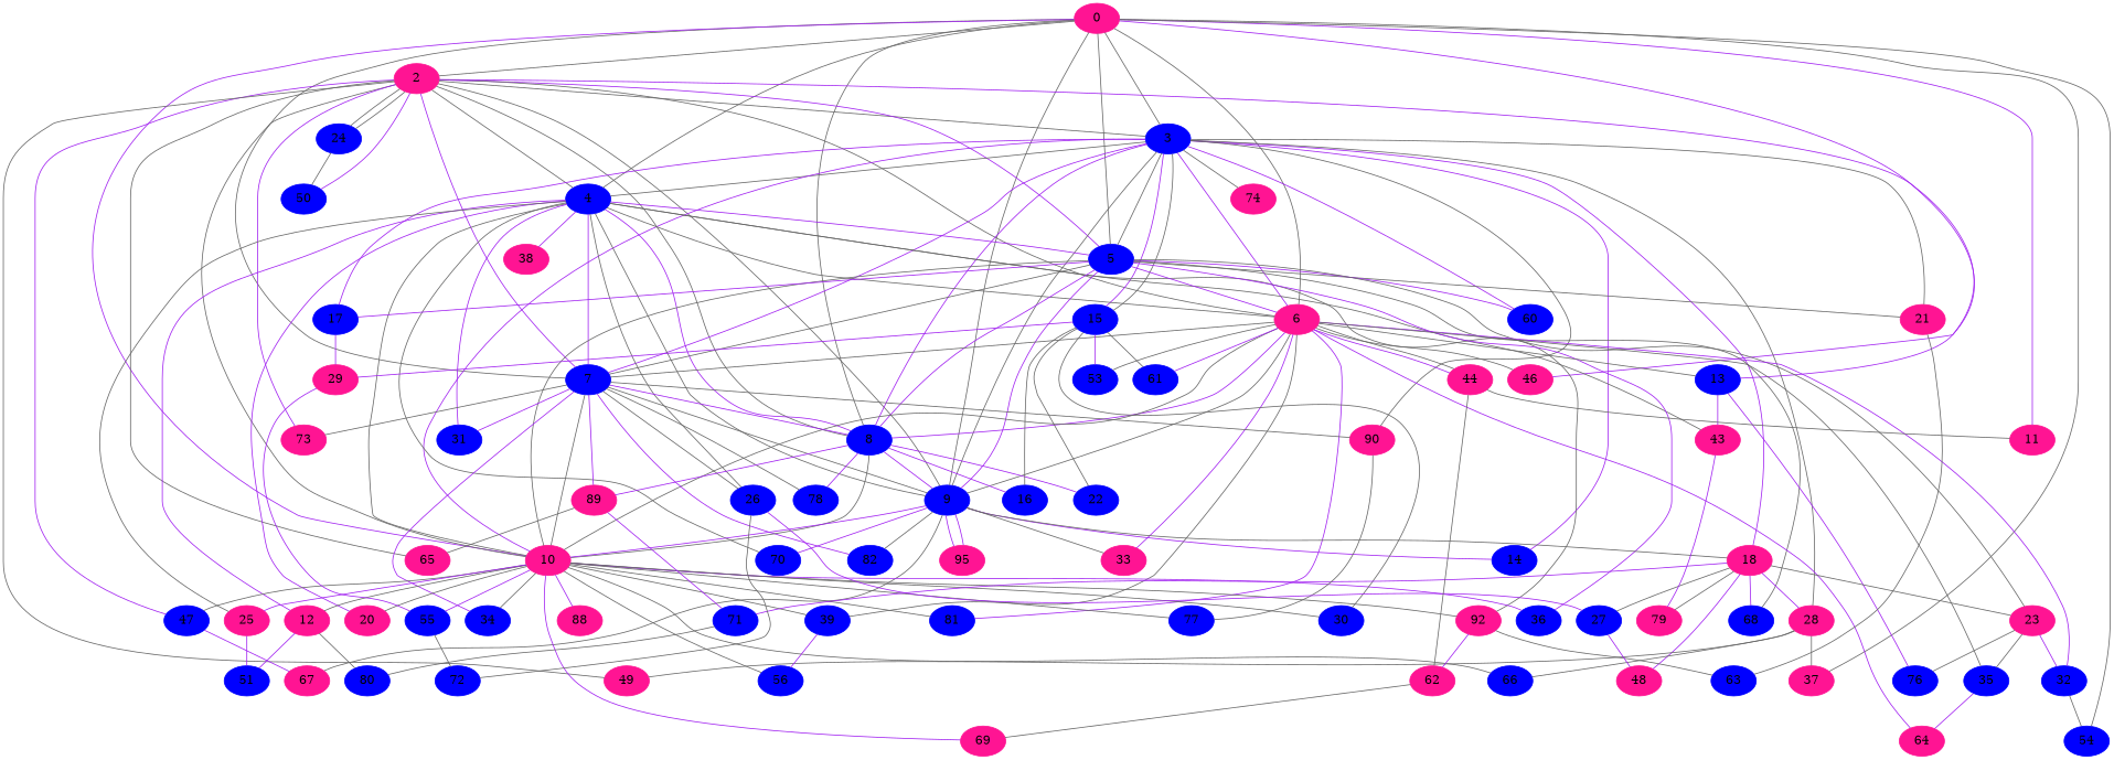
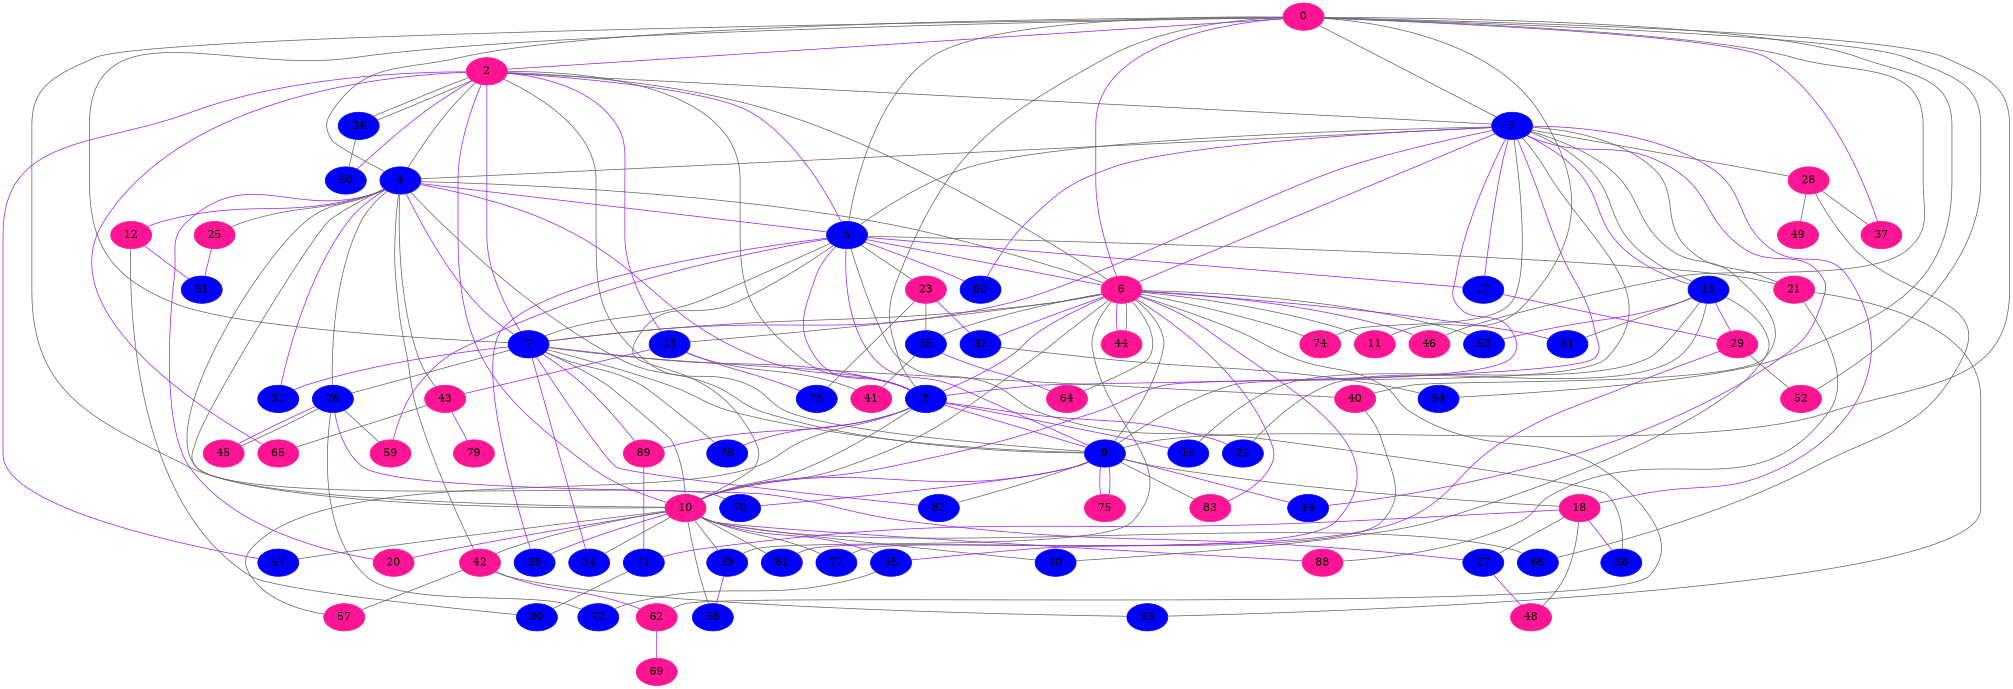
  graph {
    node [color=blue style=filled]
    edge [color=gray40]
    n1 [color=deeppink label=0]
    2 [color=deeppink]
    3
    4
    5
    6 [color=deeppink]
    7
    8
    9
    10 [color=deeppink]
    11 [color=deeppink]
    37 [color=deeppink]
    46 [color=deeppink]
+   52 [color=deeppink]
    54
    13
    24
    47
    49 [color=deeppink]
    50
    65 [color=deeppink]
-   73 [color=deeppink]
    14
    15
    17
    18 [color=deeppink]
    21 [color=deeppink]
    28 [color=deeppink]
-   40 [color=deeppink label=90]
+   40 [color=deeppink]
    60
    74 [color=deeppink]
    12 [color=deeppink]
    20 [color=deeppink]
    25 [color=deeppink]
    26
    31
-   38 [color=deeppink]
-   42 [color=deeppink label=92]
+   42 [color=deeppink]
    43 [color=deeppink]
    70
    23 [color=deeppink]
    36
+   59 [color=deeppink]
    68
    32
-   33 [color=deeppink]
+   33 [color=deeppink label=83]
    35
    39
    44 [color=deeppink]
    53
    61
    62 [color=deeppink]
    64 [color=deeppink]
    81
    n55 [color=deeppink label=89]
    34
    78
    82
    16
    22
-   67 [color=deeppink]
-   75 [color=deeppink label=95]
+   57 [color=deeppink]
+   75 [color=deeppink]
    30
    55
    56
    n67 [color=deeppink label=88]
    66
    69 [color=deeppink]
    77
+   41 [color=deeppink]
    76
    29 [color=deeppink]
    27
    48 [color=deeppink]
    71
    79 [color=deeppink]
    63
    51
    80
+   45 [color=deeppink]
    72
-   n1 -- 2
+   n1 -- 2 [color=purple]
    n1 -- 3
    n1 -- 4
    n1 -- 5
-   n1 -- 6
+   n1 -- 6 [color=purple]
    n1 -- 7
    n1 -- 8
    n1 -- 9
-   n1 -- 10 [color=purple]
-   n1 -- 11 [color=purple]
-   n1 -- 37
-   n1 -- 46 [color=purple]
+   n1 -- 10
+   n1 -- 11
+   n1 -- 37 [color=purple]
+   n1 -- 46
+   n1 -- 52
    n1 -- 54
    2 -- 3
    2 -- 4
    2 -- 5 [color=purple]
    2 -- 6
    2 -- 7 [color=purple]
    2 -- 8
    2 -- 9
-   2 -- 10
+   2 -- 10 [color=purple]
    2 -- 13 [color=purple]
    2 -- 24
    2 -- 24
    2 -- 47 [color=purple]
-   2 -- 49
    2 -- 50 [color=purple]
-   2 -- 65
-   2 -- 73 [color=purple]
+   2 -- 65 [color=purple]
    3 -- 4
    3 -- 5
    3 -- 6 [color=purple]
    3 -- 7 [color=purple]
    3 -- 8 [color=purple]
    3 -- 9
    3 -- 10 [color=purple]
    3 -- 14 [color=purple]
    3 -- 15 [color=purple]
    3 -- 15
    3 -- 17 [color=purple]
    3 -- 18 [color=purple]
    3 -- 21
    3 -- 28
    3 -- 40
    3 -- 60 [color=purple]
    3 -- 74
    4 -- 5 [color=purple]
    4 -- 6
    4 -- 7 [color=purple]
    4 -- 8 [color=purple]
    4 -- 9
    4 -- 10
    4 -- 12 [color=purple]
    4 -- 20 [color=purple]
    4 -- 25
    4 -- 26
    4 -- 31 [color=purple]
-   4 -- 38 [color=purple]
    4 -- 42
    4 -- 43
    4 -- 70
    5 -- 6 [color=purple]
    5 -- 7
    5 -- 8 [color=purple]
    5 -- 9 [color=purple]
    5 -- 10
    5 -- 17 [color=purple]
    5 -- 21
    5 -- 60 [color=purple]
    5 -- 23
    5 -- 36 [color=purple]
+   5 -- 59 [color=purple]
    5 -- 68
    6 -- 7
    6 -- 8 [color=purple]
    6 -- 9
    6 -- 10
-   44 -- 11
-   6 -- 46
+   6 -- 11
+   6 -- 46 [color=purple]
    6 -- 13
+   6 -- 74
    6 -- 32 [color=purple]
    6 -- 33 [color=purple]
    6 -- 35
    6 -- 39
    6 -- 44 [color=purple]
    6 -- 44
    6 -- 53
    6 -- 61 [color=purple]
-   44 -- 62
-   6 -- 64 [color=purple]
+   6 -- 62
+   6 -- 64
    6 -- 81 [color=purple]
    7 -- 8 [color=purple]
    7 -- 9
    7 -- 10
-   7 -- 73
    7 -- 40
    7 -- 26
    7 -- 31 [color=purple]
    7 -- n55 [color=purple]
    7 -- 34 [color=purple]
    7 -- 78
    7 -- 82 [color=purple]
    8 -- 9 [color=purple]
    8 -- 10
    8 -- n55 [color=purple]
    8 -- 78 [color=purple]
    8 -- 16 [color=purple]
    8 -- 22 [color=purple]
+   8 -- 57
    9 -- 10 [color=purple]
    9 -- 14 [color=purple]
    9 -- 18
    9 -- 70 [color=purple]
    9 -- 33
    9 -- 82
-   9 -- 67
    9 -- 75 [color=purple]
    9 -- 75 [color=purple]
    10 -- 47
-   10 -- 12
-   10 -- 20
-   10 -- 25 [color=purple]
+   10 -- 20 [color=purple]
    10 -- 42
    10 -- 36 [color=purple]
    10 -- 39
    10 -- 81
    10 -- 34
    10 -- 30
    10 -- 55 [color=purple]
    10 -- 56
    10 -- n67 [color=purple]
    10 -- 66
-   10 -- 69 [color=purple]
    10 -- 77
    13 -- 43 [color=purple]
+   13 -- 41
    13 -- 76 [color=purple]
    24 -- 50
-   47 -- 67 [color=purple]
    15 -- 53 [color=purple]
    15 -- 61
    15 -- 16
    15 -- 22
    15 -- 30
    15 -- 29 [color=purple]
    17 -- 29 [color=purple]
-   18 -- 28 [color=purple]
-   18 -- 23
    18 -- 68 [color=purple]
    18 -- 27
-   18 -- 48 [color=purple]
+   18 -- 48
    18 -- 71 [color=purple]
-   18 -- 79
+   21 -- n67
    21 -- 63
    28 -- 37
    28 -- 49
    28 -- 66
    40 -- 77
    12 -- 51 [color=purple]
    12 -- 80
    25 -- 51 [color=purple]
+   26 -- 59
    26 -- 27 [color=purple]
+   26 -- 45 [color=purple]
+   26 -- 45
    26 -- 72
    42 -- 62 [color=purple]
+   42 -- 57
    42 -- 63
-   n55 -- 65
+   43 -- 65
    43 -- 79 [color=purple]
    23 -- 32 [color=purple]
    23 -- 35
    23 -- 76
    32 -- 54
    35 -- 64 [color=purple]
+   35 -- 41
    39 -- 56 [color=purple]
-   62 -- 69
+   62 -- 69 [color=purple]
    n55 -- 71 [color=purple]
    55 -- 72
+   29 -- 52
    29 -- 55 [color=purple]
    27 -- 48 [color=purple]
    71 -- 80
  }
